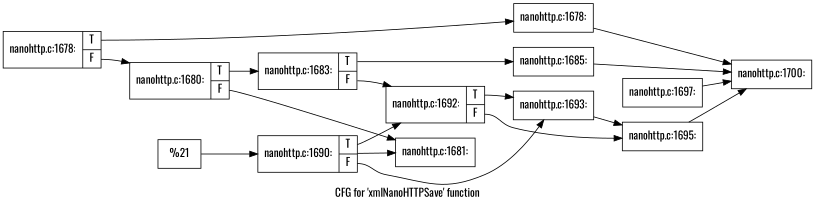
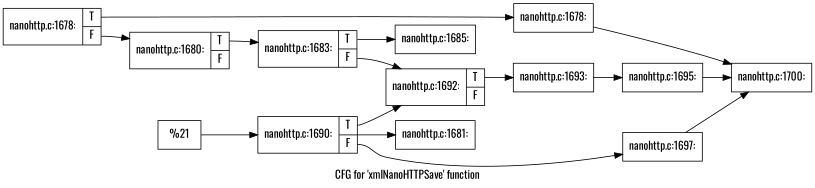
  digraph {
    fontname=Oswald
    label="CFG for 'xmlNanoHTTPSave' function"
    rankdir=LR
    node [fontname=Oswald shape=record]
    edge [fontname=Oswald]
    n1 [label="{nanohttp.c:1678:}"]
    n2 [label="{nanohttp.c:1700:}"]
    n3 [label="{nanohttp.c:1678:|{<s0>T|<s1>F}}"]
    n4 [label="{nanohttp.c:1680:|{<s0>T|<s1>F}}"]
    n5 [label="{nanohttp.c:1683:|{<s0>T|<s1>F}}"]
    n6 [label="{nanohttp.c:1681:}"]
    n7 [label="{nanohttp.c:1685:}"]
    n8 [label="{nanohttp.c:1692:|{<s0>T|<s1>F}}"]
    n9 [label="{%21}"]
    n10 [label="{nanohttp.c:1690:|{<s0>T|<s1>F}}"]
    n11 [label="{nanohttp.c:1697:}"]
    n12 [label="{nanohttp.c:1693:}"]
    n13 [label="{nanohttp.c:1695:}"]
    n1 -> n2
    n3 -> n1 [tailport=s0]
    n3 -> n4 [tailport=s1]
    n4 -> n5 [tailport=s0]
-   n4 -> n6 [tailport=s1]
    n5 -> n7 [tailport=s0]
    n5 -> n8 [tailport=s1]
-   n7 -> n2
    n8 -> n12 [tailport=s0]
-   n8 -> n13 [tailport=s1]
    n9 -> n10
    n10 -> n6
    n10 -> n8 [tailport=s0]
-   n10 -> n12 [tailport=s1]
+   n10 -> n11 [tailport=s1]
    n11 -> n2
    n12 -> n13
    n13 -> n2
  }
